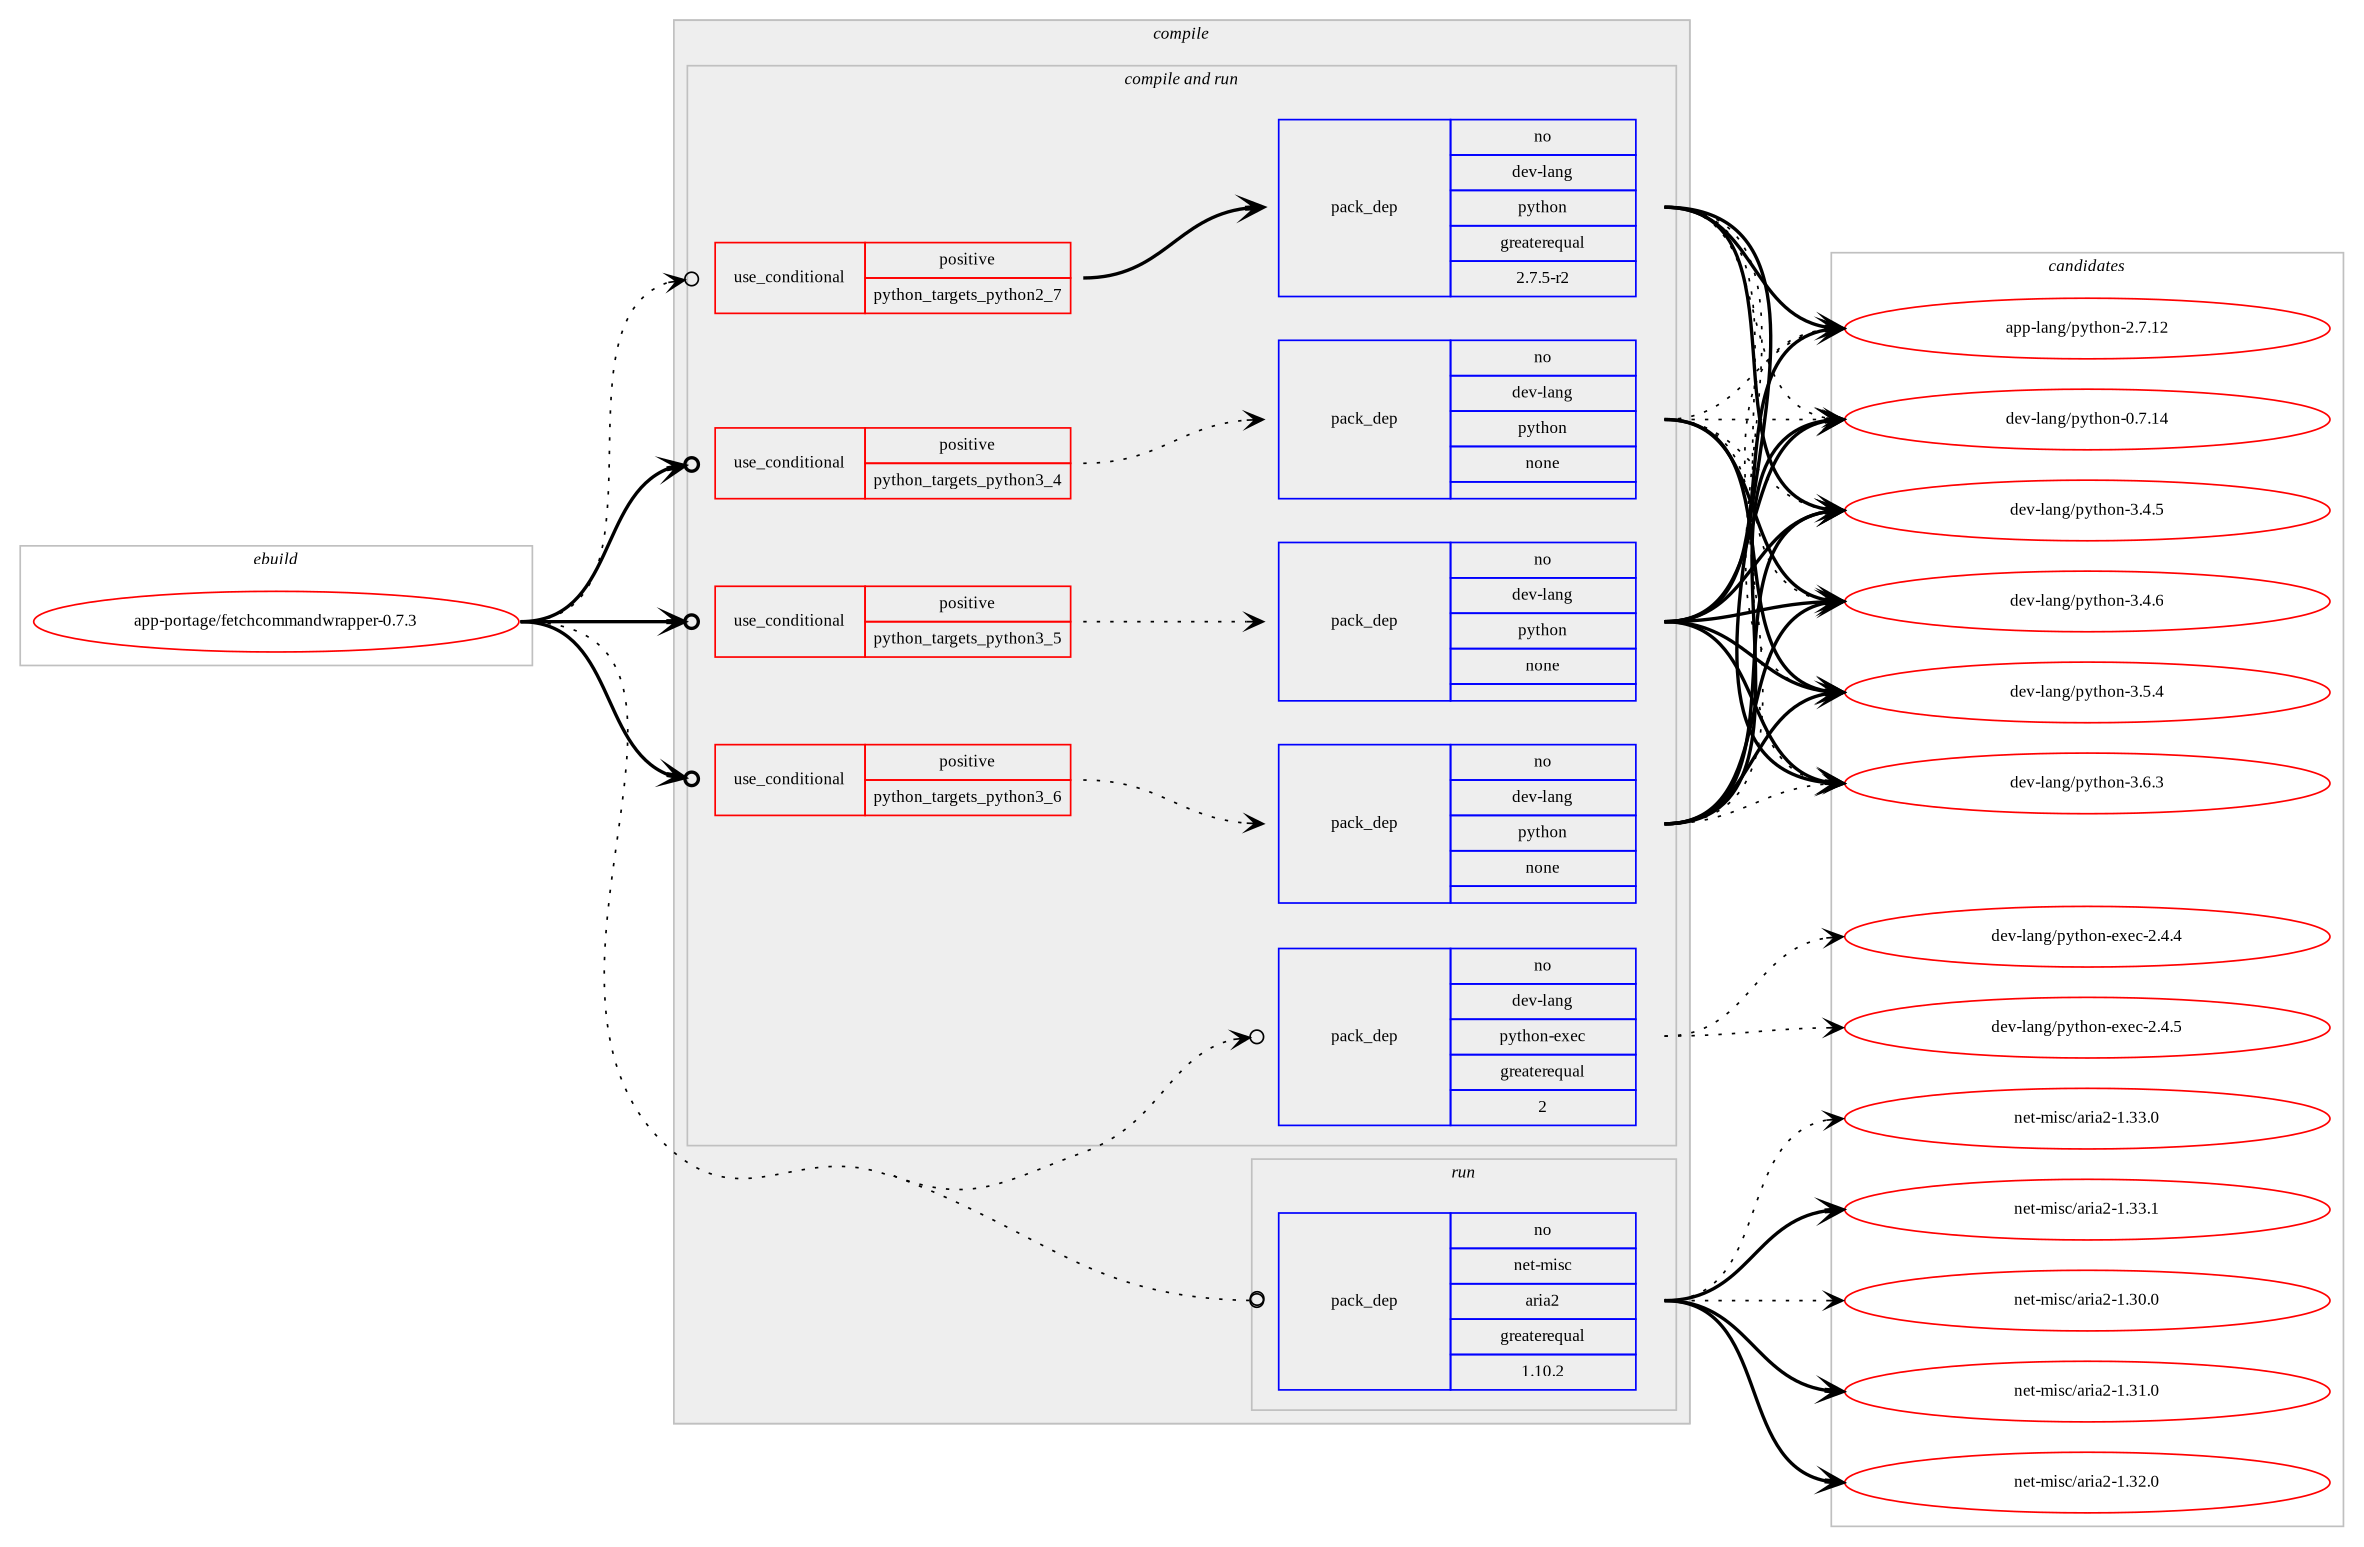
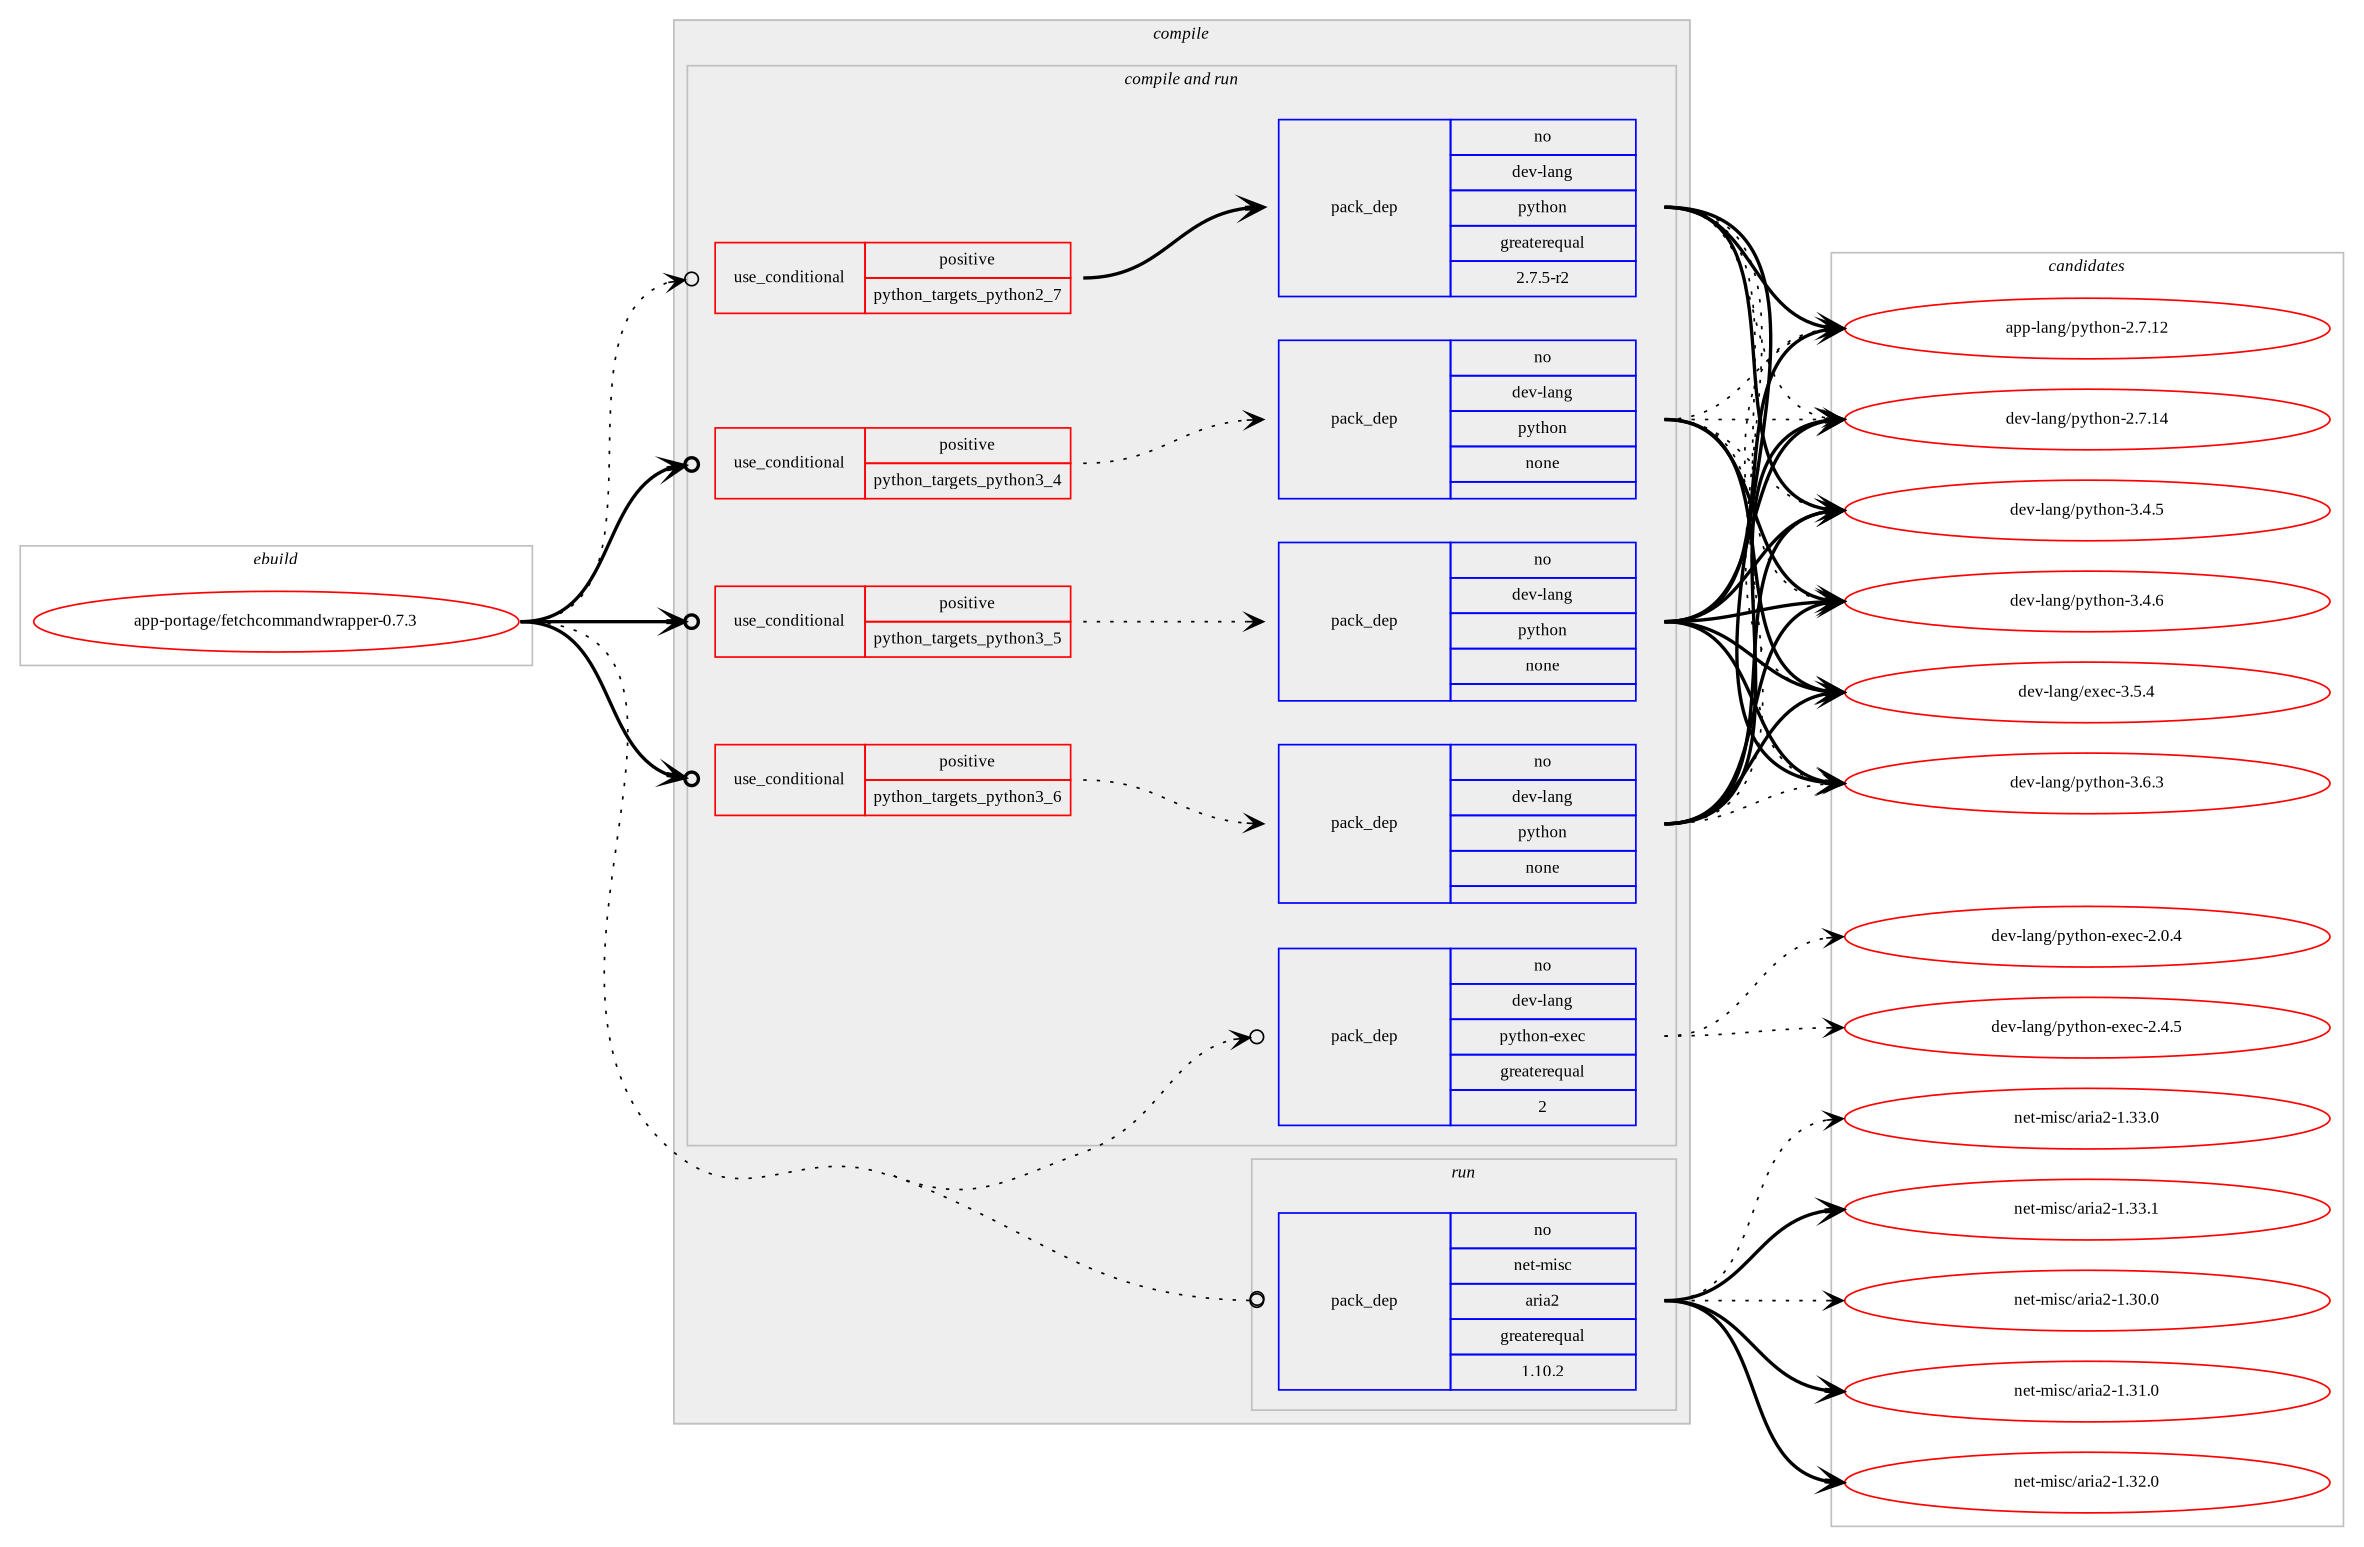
  digraph {
    compound=true
    concentrate=true
    fontname="Liberation Serif"
    fontsize=10
    newrank=true
    rankdir=LR
    ranksep=1.5
    node [color=red fontname="Liberation Serif" fontsize=10]
    edge [arrowhead=vee fontname="Liberation Serif" headport=w style=bold tailport=e weight=100]
    n1 [label="app-portage/fetchcommandwrapper-0.7.3" width=4]
    n2 [color=blue label=<<TABLE BORDER="0" CELLBORDER="1" CELLSPACING="0" CELLPADDING="4" WIDTH="220"><TR><TD ROWSPAN="6" CELLPADDING="30">pack_dep</TD></TR><TR><TD WIDTH="110">no</TD></TR><TR><TD>dev-lang</TD></TR><TR><TD>python</TD></TR><TR><TD>greaterequal</TD></TR><TR><TD>2.7.5-r2</TD></TR></TABLE>> shape=none]
    n3 [label=<<TABLE BORDER="0" CELLBORDER="1" CELLSPACING="0" CELLPADDING="4"><TR><TD ROWSPAN="3" CELLPADDING="10">use_conditional</TD></TR><TR><TD>positive</TD></TR><TR><TD>python_targets_python2_7</TD></TR></TABLE>> shape=none]
    n4 [color=blue label=<<TABLE BORDER="0" CELLBORDER="1" CELLSPACING="0" CELLPADDING="4" WIDTH="220"><TR><TD ROWSPAN="6" CELLPADDING="30">pack_dep</TD></TR><TR><TD WIDTH="110">no</TD></TR><TR><TD>dev-lang</TD></TR><TR><TD>python</TD></TR><TR><TD>none</TD></TR><TR><TD></TD></TR></TABLE>> shape=none]
    n5 [label=<<TABLE BORDER="0" CELLBORDER="1" CELLSPACING="0" CELLPADDING="4"><TR><TD ROWSPAN="3" CELLPADDING="10">use_conditional</TD></TR><TR><TD>positive</TD></TR><TR><TD>python_targets_python3_4</TD></TR></TABLE>> shape=none]
    n6 [color=blue label=<<TABLE BORDER="0" CELLBORDER="1" CELLSPACING="0" CELLPADDING="4" WIDTH="220"><TR><TD ROWSPAN="6" CELLPADDING="30">pack_dep</TD></TR><TR><TD WIDTH="110">no</TD></TR><TR><TD>dev-lang</TD></TR><TR><TD>python</TD></TR><TR><TD>none</TD></TR><TR><TD></TD></TR></TABLE>> shape=none]
    n7 [label=<<TABLE BORDER="0" CELLBORDER="1" CELLSPACING="0" CELLPADDING="4"><TR><TD ROWSPAN="3" CELLPADDING="10">use_conditional</TD></TR><TR><TD>positive</TD></TR><TR><TD>python_targets_python3_5</TD></TR></TABLE>> shape=none]
    n8 [color=blue label=<<TABLE BORDER="0" CELLBORDER="1" CELLSPACING="0" CELLPADDING="4" WIDTH="220"><TR><TD ROWSPAN="6" CELLPADDING="30">pack_dep</TD></TR><TR><TD WIDTH="110">no</TD></TR><TR><TD>dev-lang</TD></TR><TR><TD>python</TD></TR><TR><TD>none</TD></TR><TR><TD></TD></TR></TABLE>> shape=none]
    n9 [label=<<TABLE BORDER="0" CELLBORDER="1" CELLSPACING="0" CELLPADDING="4"><TR><TD ROWSPAN="3" CELLPADDING="10">use_conditional</TD></TR><TR><TD>positive</TD></TR><TR><TD>python_targets_python3_6</TD></TR></TABLE>> shape=none]
    n10 [color=blue label=<<TABLE BORDER="0" CELLBORDER="1" CELLSPACING="0" CELLPADDING="4" WIDTH="220"><TR><TD ROWSPAN="6" CELLPADDING="30">pack_dep</TD></TR><TR><TD WIDTH="110">no</TD></TR><TR><TD>dev-lang</TD></TR><TR><TD>python-exec</TD></TR><TR><TD>greaterequal</TD></TR><TR><TD>2</TD></TR></TABLE>> shape=none]
    n11 [color=blue label=<<TABLE BORDER="0" CELLBORDER="1" CELLSPACING="0" CELLPADDING="4" WIDTH="220"><TR><TD ROWSPAN="6" CELLPADDING="30">pack_dep</TD></TR><TR><TD WIDTH="110">no</TD></TR><TR><TD>net-misc</TD></TR><TR><TD>aria2</TD></TR><TR><TD>greaterequal</TD></TR><TR><TD>1.10.2</TD></TR></TABLE>> shape=none]
    n12 [label="app-lang/python-2.7.12" width=4]
-   n13 [label="dev-lang/python-0.7.14" width=4]
+   n13 [label="dev-lang/python-2.7.14" width=4]
    n14 [label="dev-lang/python-3.4.5" width=4]
    n15 [label="dev-lang/python-3.4.6" width=4]
-   n16 [label="dev-lang/python-3.5.4" width=4]
+   n16 [label="dev-lang/exec-3.5.4" width=4]
    n17 [label="dev-lang/python-3.6.3" width=4]
-   n18 [label="dev-lang/python-exec-2.4.4" width=4]
+   n18 [label="dev-lang/python-exec-2.0.4" width=4]
    n19 [label="dev-lang/python-exec-2.4.5" width=4]
    n20 [label="net-misc/aria2-1.30.0" width=4]
    n21 [label="net-misc/aria2-1.31.0" width=4]
    n22 [label="net-misc/aria2-1.32.0" width=4]
    n23 [label="net-misc/aria2-1.33.0" width=4]
    n24 [label="net-misc/aria2-1.33.1" width=4]
    subgraph cluster_1 {
      color=gray
      label=<<i>ebuild</i>>
      rank=same
      n1
    }
    subgraph cluster_2 {
      color=gray
      label=<<i>dependencies</i>>
      subgraph cluster_3 {
        color=gray
        fillcolor="#eeeeee"
        label=<<i>compile</i>>
        style=filled
      }
      subgraph cluster_4 {
        color=gray
        fillcolor="#eeeeee"
        label=<<i>compile and run</i>>
        style=filled
        subgraph sub_5 {
          color=gray
          fillcolor="#eeeeee"
          label=<<i>compile and run</i>>
          style=filled
          n3
          subgraph sub_6 {
            color=gray
            fillcolor="#eeeeee"
            label=<<i>compile and run</i>>
            style=filled
            n2
          }
        }
        subgraph sub_7 {
          color=gray
          fillcolor="#eeeeee"
          label=<<i>compile and run</i>>
          style=filled
          n5
          subgraph sub_8 {
            color=gray
            fillcolor="#eeeeee"
            label=<<i>compile and run</i>>
            style=filled
            n4
          }
        }
        subgraph sub_9 {
          color=gray
          fillcolor="#eeeeee"
          label=<<i>compile and run</i>>
          style=filled
          n7
          subgraph sub_10 {
            color=gray
            fillcolor="#eeeeee"
            label=<<i>compile and run</i>>
            style=filled
            n6
          }
        }
        subgraph sub_11 {
          color=gray
          fillcolor="#eeeeee"
          label=<<i>compile and run</i>>
          style=filled
          n9
          subgraph sub_12 {
            color=gray
            fillcolor="#eeeeee"
            label=<<i>compile and run</i>>
            style=filled
            n8
          }
        }
        subgraph sub_13 {
          color=gray
          fillcolor="#eeeeee"
          label=<<i>compile and run</i>>
          style=filled
          n10
        }
      }
      subgraph cluster_14 {
        color=gray
        fillcolor="#eeeeee"
        label=<<i>run</i>>
        style=filled
        subgraph sub_15 {
          color=gray
          fillcolor="#eeeeee"
          label=<<i>run</i>>
          style=filled
          n11
        }
      }
    }
    subgraph cluster_16 {
      color=gray
      label=<<i>candidates</i>>
      rank=same
      subgraph sub_17 {
        color=black
        label=<<i>candidates</i>>
        nodesep=1
        rank=same
        n12
        n13
        n14
        n15
        n16
        n17
      }
      subgraph sub_18 {
        color=black
        label=<<i>candidates</i>>
        nodesep=1
        rank=same
        n12
        n13
        n14
        n15
        n16
        n17
      }
      subgraph sub_19 {
        color=black
        label=<<i>candidates</i>>
        nodesep=1
        rank=same
        n12
        n13
        n14
        n15
        n16
        n17
      }
      subgraph sub_20 {
        color=black
        label=<<i>candidates</i>>
        nodesep=1
        rank=same
        n12
        n13
        n14
        n15
        n16
        n17
      }
      subgraph sub_21 {
        color=black
        label=<<i>candidates</i>>
        nodesep=1
        rank=same
        n18
        n19
      }
      subgraph sub_22 {
        color=black
        label=<<i>candidates</i>>
        nodesep=1
        rank=same
        n20
        n21
        n22
        n23
        n24
      }
    }
    n1 -> n3 [arrowhead=odotvee style=dotted weight=20]
    n1 -> n5 [arrowhead=odotvee weight=20]
    n1 -> n7 [arrowhead=odotvee weight=20]
    n1 -> n9 [arrowhead=odotvee weight=20]
    n1 -> n10 [arrowhead=odotvee style=dotted weight=20]
    n1 -> n11 [arrowhead=odot style=dotted weight=20]
    n2 -> n12
    n2 -> n13 [style=dotted]
    n2 -> n14
    n2 -> n15 [style=dotted]
    n2 -> n16 [style=dotted]
    n2 -> n17
    n3 -> n2 [weight=20]
    n4 -> n12 [style=dotted]
    n4 -> n13 [style=dotted]
    n4 -> n14 [style=dotted]
    n4 -> n15
    n4 -> n16
    n4 -> n17 [style=dotted]
    n5 -> n4 [style=dotted weight=20]
    n6 -> n12
    n6 -> n13
    n6 -> n14
    n6 -> n15
    n6 -> n16
    n6 -> n17
    n7 -> n6 [style=dotted weight=20]
    n8 -> n12 [style=dotted]
    n8 -> n13
    n8 -> n14
    n8 -> n15
    n8 -> n16
    n8 -> n17 [style=dotted]
    n9 -> n8 [style=dotted weight=20]
    n10 -> n18 [style=dotted]
    n10 -> n19 [style=dotted]
    n11 -> n20 [style=dotted]
    n11 -> n21
    n11 -> n22
    n11 -> n23 [style=dotted]
    n11 -> n24
  }
